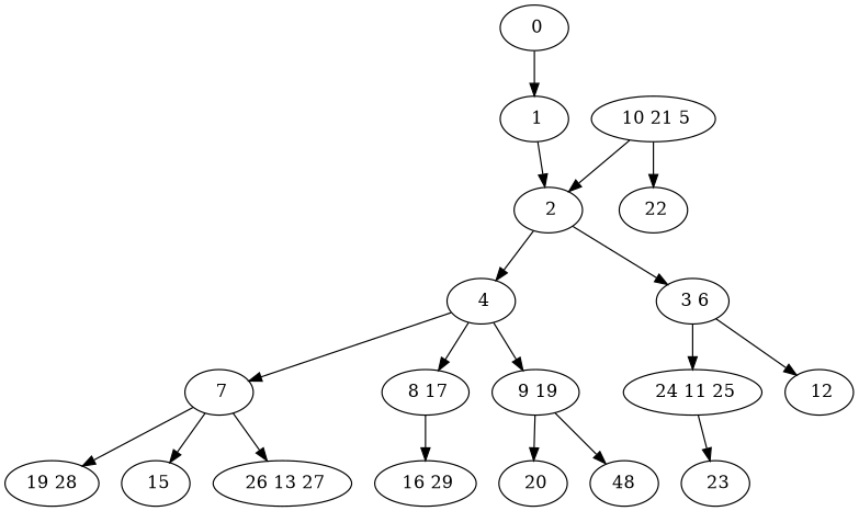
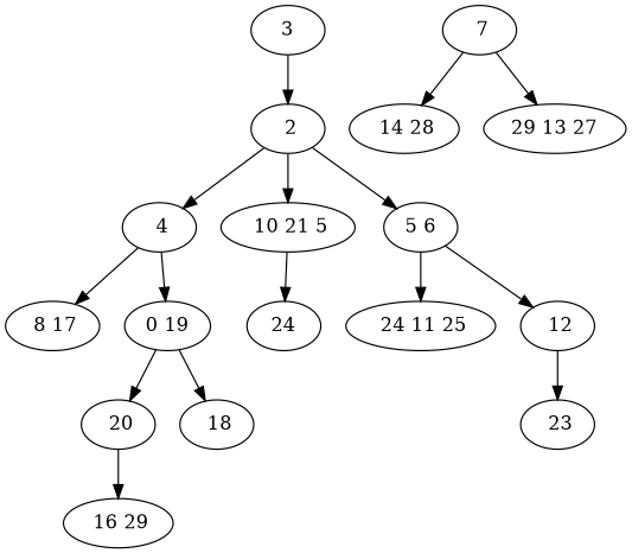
  digraph {
-   " 0"
-   " 1"
+   " 1" [label=3]
    " 2"
    " 4"
    " 10 21 5"
-   " 3 6"
+   " 3 6" [label="5 6"]
    " 7"
    " 8 17"
-   " 9 19"
-   " 22"
+   " 9 19" [label="0 19"]
+   " 22" [label=24]
    " 24 11 25"
    " 12"
-   " 14 28" [label="19 28"]
-   " 15"
-   " 26 13 27"
+   " 14 28"
+   " 26 13 27" [label="29 13 27"]
    " 16 29"
    " 20"
-   " 18" [label=48]
+   " 18"
    " 23"
-   " 0" -> " 1"
    " 1" -> " 2"
    " 2" -> " 4"
-   " 10 21 5" -> " 2"
+   " 2" -> " 10 21 5"
    " 2" -> " 3 6"
-   " 4" -> " 7"
    " 4" -> " 8 17"
    " 4" -> " 9 19"
    " 10 21 5" -> " 22"
    " 3 6" -> " 24 11 25"
    " 3 6" -> " 12"
    " 7" -> " 14 28"
-   " 7" -> " 15"
    " 7" -> " 26 13 27"
-   " 8 17" -> " 16 29"
+   " 20" -> " 16 29"
    " 9 19" -> " 20"
    " 9 19" -> " 18"
-   " 24 11 25" -> " 23"
+   " 12" -> " 23"
  }
